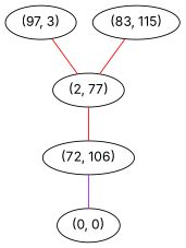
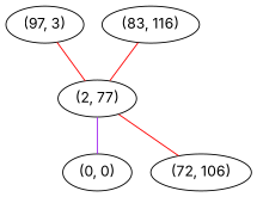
  graph {
    fontname=Inter
    node [fontname=Inter]
    edge [color=red fontname=Inter weight=1]
    n1 [label="(97, 3)"]
    "(2, 77)"
    "(0, 0)"
    "(72, 106)"
-   "(83, 115)"
+   "(83, 115)" [label="(83, 116)"]
    n1 -- "(2, 77)"
-   "(72, 106)" -- "(0, 0)" [color=purple weight=4]
+   "(2, 77)" -- "(0, 0)" [color=purple weight=4]
    "(2, 77)" -- "(72, 106)"
    "(83, 115)" -- "(2, 77)"
  }
